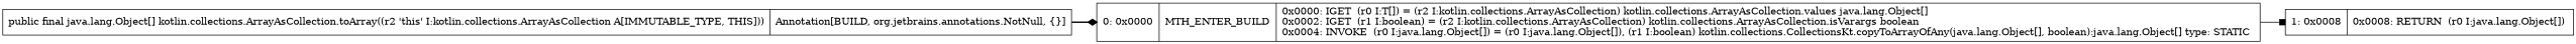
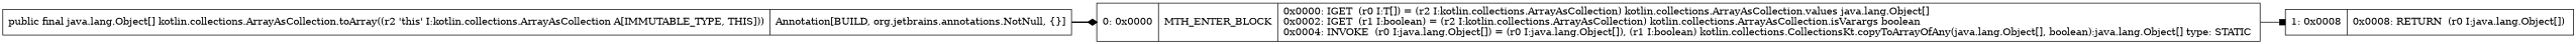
  digraph {
    rankdir=LR
    node [shape=record]
-   n1 [label="{0\:\ 0x0000|MTH_ENTER_BUILD\l|0x0000: IGET  (r0 I:T[]) = (r2 I:kotlin.collections.ArrayAsCollection) kotlin.collections.ArrayAsCollection.values java.lang.Object[] \l0x0002: IGET  (r1 I:boolean) = (r2 I:kotlin.collections.ArrayAsCollection) kotlin.collections.ArrayAsCollection.isVarargs boolean \l0x0004: INVOKE  (r0 I:java.lang.Object[]) = (r0 I:java.lang.Object[]), (r1 I:boolean) kotlin.collections.CollectionsKt.copyToArrayOfAny(java.lang.Object[], boolean):java.lang.Object[] type: STATIC \l}"]
+   n1 [label="{0\:\ 0x0000|MTH_ENTER_BLOCK\l|0x0000: IGET  (r0 I:T[]) = (r2 I:kotlin.collections.ArrayAsCollection) kotlin.collections.ArrayAsCollection.values java.lang.Object[] \l0x0002: IGET  (r1 I:boolean) = (r2 I:kotlin.collections.ArrayAsCollection) kotlin.collections.ArrayAsCollection.isVarargs boolean \l0x0004: INVOKE  (r0 I:java.lang.Object[]) = (r0 I:java.lang.Object[]), (r1 I:boolean) kotlin.collections.CollectionsKt.copyToArrayOfAny(java.lang.Object[], boolean):java.lang.Object[] type: STATIC \l}"]
    n2 [label="{1\:\ 0x0008|0x0008: RETURN  (r0 I:java.lang.Object[]) \l}"]
    n3 [label="{public final java.lang.Object[] kotlin.collections.ArrayAsCollection.toArray((r2 'this' I:kotlin.collections.ArrayAsCollection A[IMMUTABLE_TYPE, THIS]))  | Annotation[BUILD, org.jetbrains.annotations.NotNull, \{\}]\l}"]
    n1 -> n2 [style=solid arrowhead=box]
    n3 -> n1 [style=bold arrowhead=diamond]
  }
